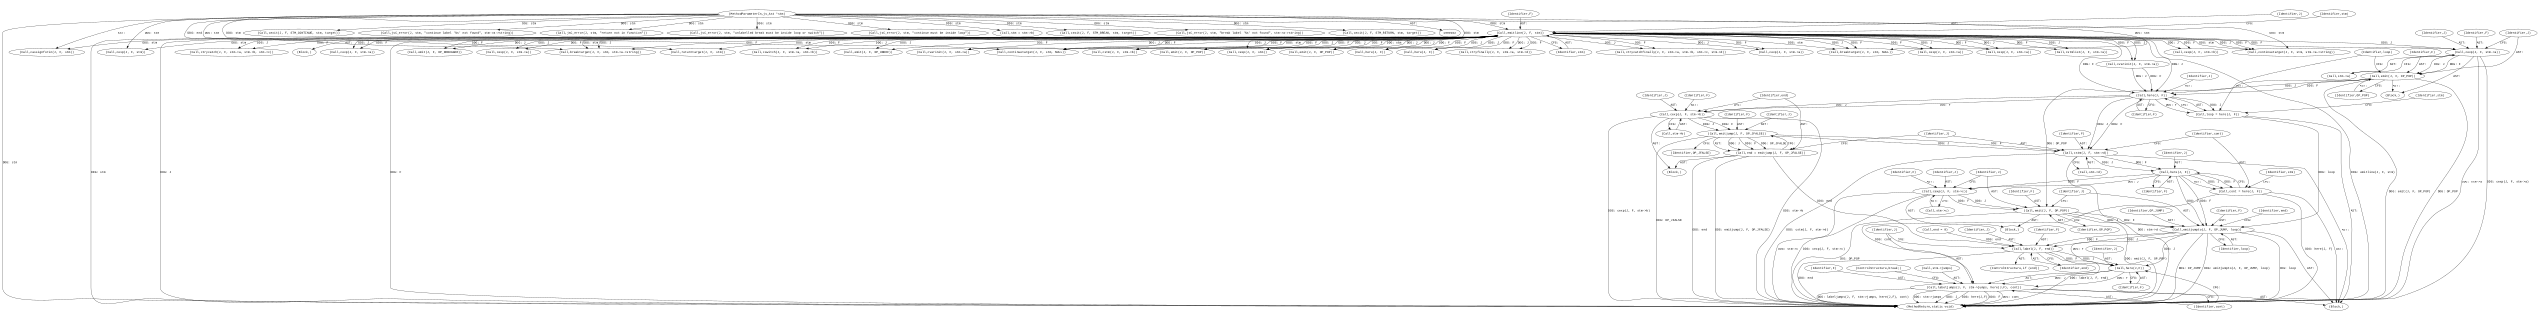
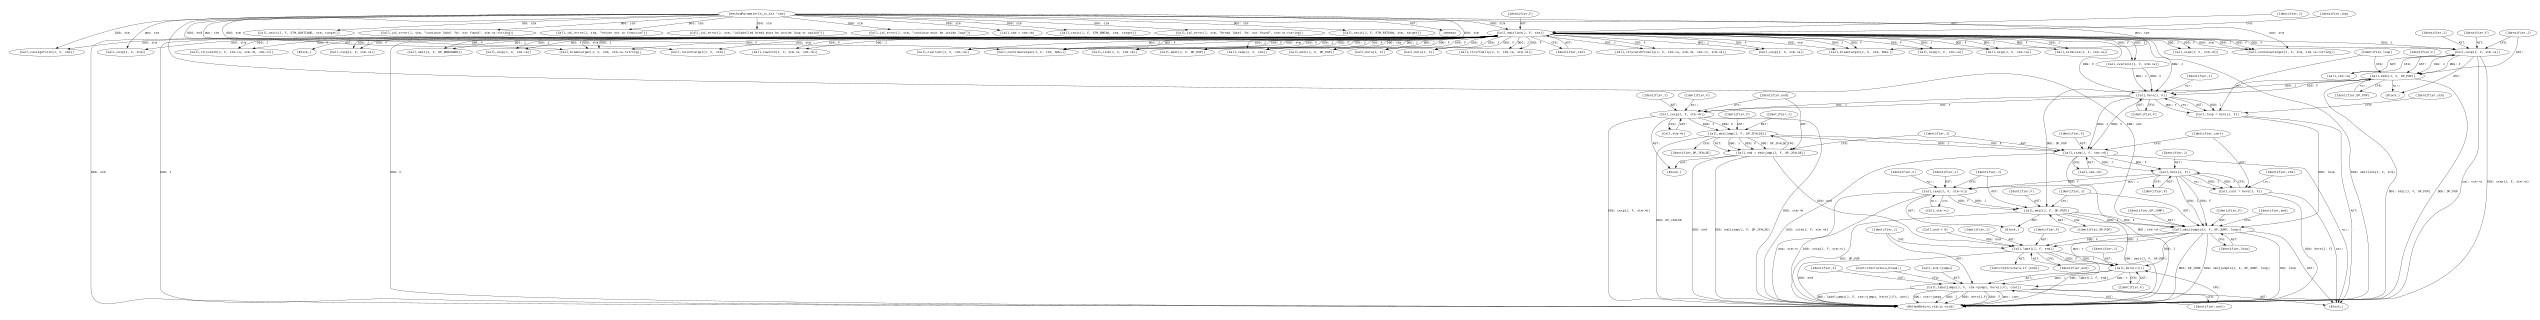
  digraph {
    fontname="Liberation Mono"
    node [fontname="Liberation Mono"]
    edge [fontname="Liberation Mono"]
    n1 [label="(Call,cexp(J, F, stm->a))"]
    n2 [label="(Call,emit(J, F, OP_POP))"]
    n3 [label="(Block,)"]
    n4 [label="(MethodReturn,static void)"]
    n5 [label="(Call,stm->a)"]
    n6 [label="(Call,here(J, F))"]
    n7 [label="(Call,emit(J, F, OP_POP))"]
    n8 [label="(Identifier,OP_POP)"]
    n9 [label="(Call,emitline(J, F, stm))"]
    n10 [label="(Call,cexp(J, F, stm->b))"]
    n11 [label="(Call,continuetarget(J, F, stm, stm->a->string))"]
    n12 [label="(Call,here(J, F))"]
    n13 [label="(Call,ctrycatch(J, F, stm->a, stm->b, stm->c))"]
    n14 [label="(Block,)"]
    n15 [label="(Call,cexp(J, F, stm->a))"]
    n16 [label="(Call,cvarinit(J, F, stm->a))"]
    n17 [label="(Call,emit(J, F, OP_DEBUGGER))"]
    n18 [label="(Call,cexp(J, F, stm->a))"]
    n19 [label="(Call,breaktarget(J, F, stm, stm->a->string))"]
    n20 [label="(Call,cswitch(J, F, stm->a, stm->b))"]
-   n21 [label="(Call,emit(J, F, OP_UNDEF))"]
    n22 [label="(Call,cvarinit(J, F, stm->a))"]
    n23 [label="(Call,cassignforin(J, F, stm))"]
    n24 [label="(Call,continuetarget(J, F, stm, NULL))"]
    n25 [label="(Call,cstm(J, F, stm->b))"]
    n26 [label="(Call,cexp(J, F, stm))"]
    n27 [label="(Call,emit(J, F, OP_POP))"]
    n28 [label="(Call,cexp(J, F, stm))"]
    n29 [label="(Call,emit(J, F, OP_POP))"]
    n30 [label="(Call,here(J, F))"]
    n31 [label="(Call,returntarget(J, F, stm))"]
    n32 [label="(Call,ctryfinally(J, F, stm->a, stm->d))"]
    n33 [label="(Identifier,stm)"]
    n34 [label="(Call,ctrycatchfinally(J, F, stm->a, stm->b, stm->c, stm->d))"]
    n35 [label="(Call,cexp(J, F, stm->a))"]
    n36 [label="(Call,breaktarget(J, F, stm, NULL))"]
    n37 [label="(Call,cexp(J, F, stm->a))"]
    n38 [label="(Call,cexp(J, F, stm->a))"]
    n39 [label="(Call,cstmlist(J, F, stm->a))"]
    n40 [label="(Call,loop = here(J, F))"]
    n41 [label="(Call,cexp(J, F, stm->b))"]
    n42 [label="(Call,cstm(J, F, stm->d))"]
    n43 [label="(Identifier,F)"]
    n44 [label="(MethodParameterIn,js_Ast *stm)"]
    n45 [label="(Call,cexit(J, F, STM_CONTINUE, stm, target))"]
    n46 [label="(Call,jsC_error(J, stm, \"continue label '%s' not found\", stm->a->string))"]
    n47 [label="(Call,jsC_error(J, stm, \"return not in function\"))"]
    n48 [label="(Call,jsC_error(J, stm, \"unlabelled break must be inside loop or switch\"))"]
    n49 [label="(Call,jsC_error(J, stm, \"continue must be inside loop\"))"]
    n50 [label="(Call,stm = stm->b)"]
    n51 [label="(Call,cexit(J, F, STM_BREAK, stm, target))"]
    n52 [label="(Call,jsC_error(J, stm, \"break label '%s' not found\", stm->a->string))"]
    n53 [label="(Call,cexit(J, F, STM_RETURN, stm, target))"]
    1000102
    n55 [label="(Call,emitjumpto(J, F, OP_JUMP, loop))"]
    n56 [label="(Block,)"]
    n57 [label="(Identifier,OP_POP)"]
    n58 [label="(Block,)"]
    n59 [label="(Call,emitjump(J, F, OP_JFALSE))"]
    n60 [label="(Call,stm->b)"]
    n61 [label="(Block,)"]
    n62 [label="(Call,here(J, F))"]
    n63 [label="(Call,stm->d)"]
    n64 [label="(Call,label(J, F, end))"]
    n65 [label="(Call,here(J,F))"]
    n66 [label="(Identifier,loop)"]
    n67 [label="(ControlStructure,if (end))"]
    n68 [label="(Identifier,end)"]
    n69 [label="(Call,labeljumps(J, F, stm->jumps, here(J,F), cont))"]
    n70 [label="(Identifier,F)"]
    n71 [label="(Identifier,cont)"]
    n72 [label="(Call,end = emitjump(J, F, OP_JFALSE))"]
    n73 [label="(Identifier,OP_JFALSE)"]
    n74 [label="(Call,cont = here(J, F))"]
    n75 [label="(Call,cexp(J, F, stm->c))"]
    n76 [label="(Identifier,F)"]
    n77 [label="(Call,stm->c)"]
    n78 [label="(Identifier,J)"]
    n79 [label="(Identifier,F)"]
    n80 [label="(Identifier,F)"]
    n81 [label="(Identifier,J)"]
    n82 [label="(Identifier,F)"]
    n83 [label="(Identifier,F)"]
    n84 [label="(Identifier,stm)"]
    n85 [label="(Call,end = 0)"]
    n86 [label="(Identifier,J)"]
    n87 [label="(Identifier,F)"]
    n88 [label="(Identifier,J)"]
    n89 [label="(Identifier,loop)"]
    n90 [label="(Identifier,F)"]
    n91 [label="(Identifier,J)"]
    n92 [label="(Identifier,J)"]
    n93 [label="(Identifier,end)"]
    n94 [label="(ControlStructure,break;)"]
    n95 [label="(Identifier,J)"]
    n96 [label="(Identifier,F)"]
    n97 [label="(Identifier,J)"]
    n98 [label="(Identifier,cont)"]
    n99 [label="(Identifier,stm)"]
    n100 [label="(Identifier,J)"]
    n101 [label="(Identifier,J)"]
    n102 [label="(Identifier,J)"]
    n103 [label="(Identifier,F)"]
    n104 [label="(Identifier,end)"]
    n105 [label="(Identifier,OP_JUMP)"]
    n106 [label="(Identifier,F)"]
    n107 [label="(Identifier,J)"]
    n108 [label="(Identifier,J)"]
    n109 [label="(Identifier,F)"]
    n110 [label="(Call,stm->jumps)"]
    n111 [label="(Identifier,J)"]
    n112 [label="(Identifier,stm)"]
    n113 [label="(Identifier,F)"]
    n1 -> n2 [label="DDG: J"]
    n1 -> n2 [label="DDG: F"]
    n1 -> n3 [label="AST: "]
    n1 -> n4 [label="DDG: stm->a"]
    n1 -> n4 [label="DDG: cexp(J, F, stm->a)"]
    n1 -> n5 [label="CFG: "]
    n2 -> n3 [label="AST: "]
    n2 -> n4 [label="DDG: emit(J, F, OP_POP)"]
    n2 -> n4 [label="DDG: OP_POP"]
    n2 -> n6 [label="DDG: J"]
    n2 -> n6 [label="DDG: F"]
    n2 -> n7 [label="DDG: OP_POP"]
    n2 -> n8 [label="CFG: "]
    n5 -> n1 [label="AST: "]
    n6 -> n40 [label="AST: "]
    n6 -> n40 [label="DDG: J"]
    n6 -> n40 [label="DDG: F"]
    n6 -> n41 [label="DDG: J"]
    n6 -> n41 [label="DDG: F"]
    n6 -> n42 [label="DDG: J"]
    n6 -> n42 [label="DDG: F"]
    n6 -> n43 [label="CFG: "]
    n7 -> n4 [label="DDG: OP_POP"]
    n7 -> n4 [label="DDG: emit(J, F, OP_POP)"]
    n7 -> n55 [label="DDG: J"]
    n7 -> n55 [label="DDG: F"]
    n7 -> n56 [label="AST: "]
    n7 -> n57 [label="CFG: "]
    n8 -> n2 [label="AST: "]
    n9 -> n1 [label="DDG: J"]
    n9 -> n1 [label="DDG: F"]
    n9 -> n4 [label="DDG: stm"]
    n9 -> n4 [label="DDG: J"]
    n9 -> n4 [label="DDG: F"]
    n9 -> n4 [label="DDG: emitline(J, F, stm)"]
    n9 -> n6 [label="DDG: J"]
    n9 -> n6 [label="DDG: F"]
    n9 -> n10 [label="DDG: J"]
    n9 -> n10 [label="DDG: F"]
    n9 -> n11 [label="DDG: J"]
    n9 -> n11 [label="DDG: F"]
    n9 -> n11 [label="DDG: stm"]
    n9 -> n12 [label="DDG: J"]
    n9 -> n12 [label="DDG: F"]
    n9 -> n13 [label="DDG: J"]
    n9 -> n13 [label="DDG: F"]
    n9 -> n14 [label="AST: "]
    n9 -> n15 [label="DDG: J"]
    n9 -> n15 [label="DDG: F"]
    n9 -> n16 [label="DDG: J"]
    n9 -> n16 [label="DDG: F"]
    n9 -> n17 [label="DDG: J"]
    n9 -> n17 [label="DDG: F"]
    n9 -> n18 [label="DDG: J"]
    n9 -> n18 [label="DDG: F"]
    n9 -> n19 [label="DDG: J"]
    n9 -> n19 [label="DDG: F"]
    n9 -> n19 [label="DDG: stm"]
    n9 -> n20 [label="DDG: J"]
    n9 -> n20 [label="DDG: F"]
-   n9 -> n21 [label="DDG: J"]
-   n9 -> n21 [label="DDG: F"]
    n9 -> n22 [label="DDG: J"]
    n9 -> n22 [label="DDG: F"]
    n9 -> n23 [label="DDG: stm"]
    n9 -> n24 [label="DDG: J"]
    n9 -> n24 [label="DDG: F"]
    n9 -> n24 [label="DDG: stm"]
    n9 -> n25 [label="DDG: J"]
    n9 -> n25 [label="DDG: F"]
    n9 -> n26 [label="DDG: stm"]
    n9 -> n27 [label="DDG: J"]
    n9 -> n27 [label="DDG: F"]
    n9 -> n28 [label="DDG: J"]
    n9 -> n28 [label="DDG: F"]
    n9 -> n28 [label="DDG: stm"]
    n9 -> n29 [label="DDG: J"]
    n9 -> n29 [label="DDG: F"]
    n9 -> n30 [label="DDG: J"]
    n9 -> n30 [label="DDG: F"]
    n9 -> n31 [label="DDG: stm"]
    n9 -> n32 [label="DDG: J"]
    n9 -> n32 [label="DDG: F"]
    n9 -> n33 [label="CFG: "]
    n9 -> n34 [label="DDG: J"]
    n9 -> n34 [label="DDG: F"]
    n9 -> n35 [label="DDG: J"]
    n9 -> n35 [label="DDG: F"]
    n9 -> n36 [label="DDG: J"]
    n9 -> n36 [label="DDG: F"]
    n9 -> n36 [label="DDG: stm"]
    n9 -> n37 [label="DDG: J"]
    n9 -> n37 [label="DDG: F"]
    n9 -> n38 [label="DDG: J"]
    n9 -> n38 [label="DDG: F"]
    n9 -> n39 [label="DDG: J"]
    n9 -> n39 [label="DDG: F"]
    n16 -> n6 [label="DDG: J"]
    n16 -> n6 [label="DDG: F"]
    n33 -> n9 [label="AST: "]
    n40 -> n6 [label="CFG: "]
    n40 -> n55 [label="DDG: loop"]
    n40 -> n58 [label="AST: "]
    n41 -> n4 [label="DDG: cexp(J, F, stm->b)"]
    n41 -> n4 [label="DDG: stm->b"]
    n41 -> n59 [label="DDG: J"]
    n41 -> n59 [label="DDG: F"]
    n41 -> n60 [label="CFG: "]
    n41 -> n61 [label="AST: "]
    n42 -> n4 [label="DDG: cstm(J, F, stm->d)"]
    n42 -> n4 [label="DDG: stm->d"]
    n42 -> n58 [label="AST: "]
    n42 -> n62 [label="DDG: J"]
    n42 -> n62 [label="DDG: F"]
    n42 -> n63 [label="CFG: "]
    n43 -> n6 [label="AST: "]
-   n44 -> n4 [label="DDG: stm"]
+   n44 -> n55 [label="DDG: stm"]
    n44 -> n9 [label="DDG: stm"]
    n44 -> n11 [label="DDG: stm"]
    n44 -> n19 [label="DDG: end"]
-   n44 -> n23 [label="AST: "]
+   n44 -> n23 [label="DDG: stm"]
    n44 -> n24 [label="DDG: stm"]
    n44 -> n26 [label="DDG: stm"]
    n44 -> n28 [label="DDG: stm"]
    n44 -> n31 [label="DDG: stm"]
    n44 -> n36 [label="DDG: stm"]
    n44 -> n45 [label="DDG: stm"]
    n44 -> n46 [label="DDG: stm"]
    n44 -> n47 [label="DDG: stm"]
    n44 -> n48 [label="DDG: stm"]
    n44 -> n49 [label="DDG: stm"]
    n44 -> n50 [label="DDG: stm"]
    n44 -> n51 [label="DDG: stm"]
    n44 -> n52 [label="DDG: stm"]
    n44 -> n53 [label="DDG: stm"]
    n44 -> 1000102 [label="AST: "]
    n55 -> n4 [label="DDG: loop"]
    n55 -> n4 [label="DDG: OP_JUMP"]
    n55 -> n4 [label="DDG: emitjumpto(J, F, OP_JUMP, loop)"]
    n55 -> n58 [label="AST: "]
    n55 -> n64 [label="DDG: J"]
    n55 -> n64 [label="DDG: F"]
    n55 -> n65 [label="DDG: J"]
    n55 -> n65 [label="DDG: F"]
    n55 -> n66 [label="CFG: "]
    n57 -> n7 [label="AST: "]
    n59 -> n4 [label="DDG: OP_JFALSE"]
    n59 -> n42 [label="DDG: J"]
    n59 -> n42 [label="DDG: F"]
    n59 -> n72 [label="AST: "]
    n59 -> n72 [label="DDG: J"]
    n59 -> n72 [label="DDG: F"]
    n59 -> n72 [label="DDG: OP_JFALSE"]
    n59 -> n73 [label="CFG: "]
    n60 -> n41 [label="AST: "]
    n62 -> n55 [label="DDG: J"]
    n62 -> n55 [label="DDG: F"]
    n62 -> n74 [label="AST: "]
    n62 -> n74 [label="DDG: J"]
    n62 -> n74 [label="DDG: F"]
    n62 -> n75 [label="DDG: J"]
    n62 -> n75 [label="DDG: F"]
    n62 -> n76 [label="CFG: "]
    n63 -> n42 [label="AST: "]
    n64 -> n4 [label="DDG: label(J, F, end)"]
    n64 -> n4 [label="DDG: end"]
    n64 -> n65 [label="DDG: J"]
    n64 -> n65 [label="DDG: F"]
    n64 -> n67 [label="AST: "]
    n64 -> n68 [label="CFG: "]
    n65 -> n69 [label="AST: "]
    n65 -> n69 [label="DDG: J"]
    n65 -> n69 [label="DDG: F"]
    n65 -> n70 [label="CFG: "]
    n66 -> n55 [label="AST: "]
    n68 -> n64 [label="AST: "]
    n69 -> n4 [label="DDG: labeljumps(J, F, stm->jumps, here(J,F), cont)"]
    n69 -> n4 [label="DDG: stm->jumps"]
    n69 -> n4 [label="DDG: J"]
    n69 -> n4 [label="DDG: here(J,F)"]
    n69 -> n4 [label="DDG: F"]
    n69 -> n4 [label="DDG: cont"]
    n69 -> n58 [label="AST: "]
    n69 -> n71 [label="CFG: "]
    n70 -> n65 [label="AST: "]
    n71 -> n65 [label="CFG: "]
    n71 -> n69 [label="AST: "]
    n72 -> n4 [label="DDG: end"]
    n72 -> n4 [label="DDG: emitjump(J, F, OP_JFALSE)"]
    n72 -> n59 [label="CFG: "]
    n72 -> n61 [label="AST: "]
    n72 -> n64 [label="DDG: end"]
    n74 -> n4 [label="DDG: here(J, F)"]
    n74 -> n58 [label="AST: "]
    n74 -> n62 [label="CFG: "]
-   n74 -> n69 [label="DDG: cont"]
    n75 -> n4 [label="DDG: stm->c"]
    n75 -> n4 [label="DDG: cexp(J, F, stm->c)"]
    n75 -> n7 [label="DDG: J"]
    n75 -> n7 [label="DDG: F"]
    n75 -> n56 [label="AST: "]
    n75 -> n77 [label="CFG: "]
    n76 -> n62 [label="AST: "]
    n77 -> n75 [label="AST: "]
    n78 -> n6 [label="AST: "]
    n79 -> n75 [label="AST: "]
    n80 -> n9 [label="AST: "]
    n81 -> n1 [label="CFG: "]
    n81 -> n2 [label="AST: "]
    n82 -> n7 [label="AST: "]
    n83 -> n69 [label="AST: "]
    n84 -> n74 [label="CFG: "]
    n85 -> n64 [label="DDG: end"]
    n86 -> n7 [label="AST: "]
    n86 -> n75 [label="CFG: "]
    n87 -> n59 [label="AST: "]
    n88 -> n59 [label="AST: "]
    n89 -> n2 [label="CFG: "]
    n89 -> n40 [label="AST: "]
    n90 -> n55 [label="AST: "]
    n91 -> n65 [label="AST: "]
    n92 -> n1 [label="AST: "]
    n93 -> n55 [label="CFG: "]
    n94 -> n69 [label="CFG: "]
    n95 -> n9 [label="AST: "]
    n96 -> n2 [label="AST: "]
    n97 -> n42 [label="AST: "]
    n97 -> n72 [label="CFG: "]
    n98 -> n42 [label="CFG: "]
    n98 -> n74 [label="AST: "]
    n99 -> n9 [label="CFG: "]
    n100 -> n64 [label="AST: "]
    n101 -> n41 [label="AST: "]
    n102 -> n75 [label="AST: "]
    n103 -> n41 [label="AST: "]
    n104 -> n41 [label="CFG: "]
    n104 -> n72 [label="AST: "]
    n105 -> n55 [label="AST: "]
    n106 -> n1 [label="AST: "]
    n107 -> n62 [label="AST: "]
    n108 -> n64 [label="CFG: "]
    n108 -> n69 [label="AST: "]
    n109 -> n64 [label="AST: "]
    n110 -> n69 [label="AST: "]
    n111 -> n7 [label="CFG: "]
    n111 -> n55 [label="AST: "]
    n112 -> n40 [label="CFG: "]
    n113 -> n42 [label="AST: "]
  }
